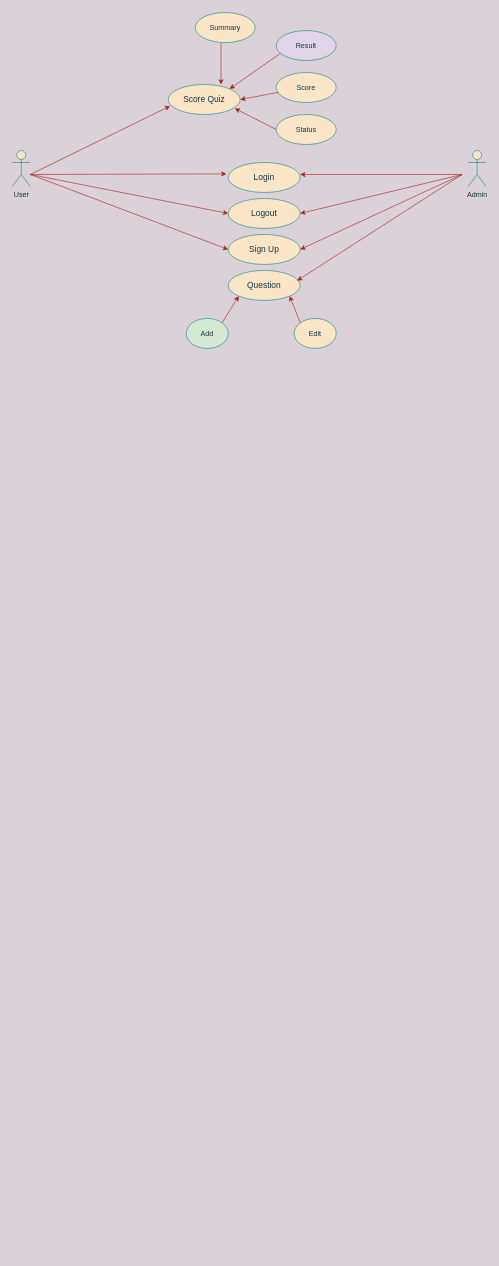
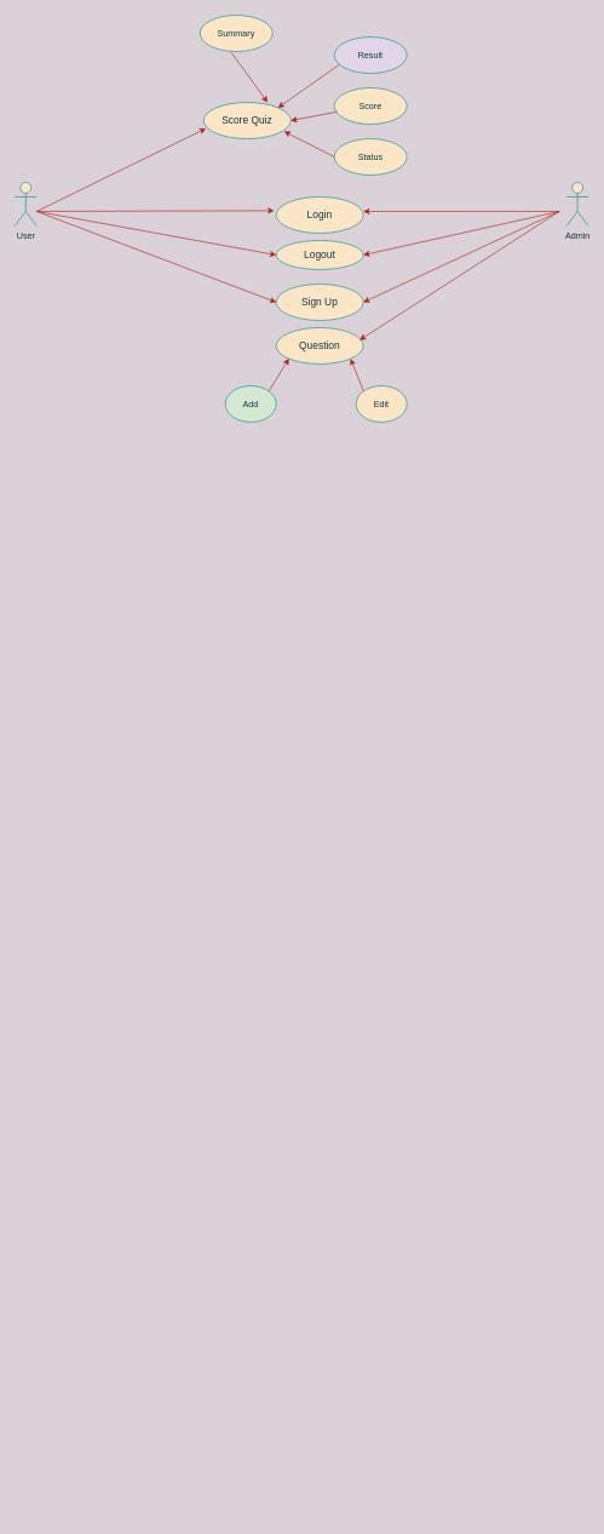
  <mxCell id="0" />
  <mxCell id="1" parent="0" />
  <mxCell id="2" value="&lt;font style=&quot;font-size: 14px&quot;&gt;Login&lt;/font&gt;" style="ellipse;whiteSpace=wrap;html=1;fillColor=#FAE5C7;strokeColor=#0F8B8D;fontColor=#143642;" parent="1" vertex="1"><mxGeometry x="380" y="270" width="120" height="50" as="geometry" /></mxCell>
  <mxCell id="3" value="User" style="shape=umlActor;verticalLabelPosition=bottom;verticalAlign=top;html=1;outlineConnect=0;rotation=0;fillColor=#FAE5C7;strokeColor=#0F8B8D;fontColor=#143642;" parent="1" vertex="1"><mxGeometry x="20" y="250" width="30" height="60" as="geometry" /></mxCell>
  <mxCell id="4" value="&lt;table class=&quot;waffle no-grid&quot; cellspacing=&quot;0&quot; cellpadding=&quot;0&quot; style=&quot;font-size: 13px; table-layout: fixed; border-collapse: separate; border-style: none; border-spacing: 0px; width: 0px; cursor: default; color: rgb(0, 0, 0); font-family: roboto, robotodraft, helvetica, arial, sans-serif; font-style: normal; font-weight: 400; letter-spacing: normal; text-transform: none; word-spacing: 0px;&quot;&gt;&lt;tbody&gt;&lt;tr style=&quot;height: 20px&quot;&gt;&lt;td class=&quot;s1&quot; dir=&quot;ltr&quot; style=&quot;overflow: hidden; border-style: solid; border-color: rgba(204, 204, 204, 0) rgb(0, 0, 0) rgb(0, 0, 0) rgba(204, 204, 204, 0); border-width: 0px 1px 1px 0px; vertical-align: bottom; line-height: inherit; background-color: rgb(255, 255, 255); padding: 2px 3px; text-align: left; color: rgb(0, 0, 0); font-family: arial; font-size: 10pt; overflow-wrap: break-word; direction: ltr;&quot;&gt;Thank you for allowing me to assist you on this matter. I appreciate your patience and understanding as I assist you today.&lt;/td&gt;&lt;/tr&gt;&lt;tr style=&quot;height: 20px&quot;&gt;&lt;th id=&quot;0R13&quot; class=&quot;row-headers-background row-header-shim&quot; style=&quot;z-index: 1 ; background: rgb(248 , 249 , 250) ; font-weight: normal ; text-align: center ; vertical-align: middle ; font-size: 8pt ; color: rgb(95 , 99 , 104) ; height: 20px ; border-style: solid ; border-color: rgb(204 , 204 , 204) ; border-width: 0px 1px 1px 0px ; overflow: hidden ; padding: 0px ; width: 0px ; margin: 0px ; position: relative ; font-family: &amp;quot;roboto&amp;quot; , &amp;quot;robotodraft&amp;quot; , &amp;quot;helvetica&amp;quot; , &amp;quot;arial&amp;quot; , sans-serif&quot;&gt;&lt;/th&gt;&lt;/tr&gt;&lt;/tbody&gt;&lt;/table&gt;&lt;br class=&quot;Apple-interchange-newline&quot;&gt;" style="text;whiteSpace=wrap;html=1;fontColor=#143642;" parent="1" vertex="1"><mxGeometry x="170" y="430" width="30" height="70" as="geometry" /></mxCell>
  <mxCell id="5" value="Admin" style="shape=umlActor;verticalLabelPosition=bottom;verticalAlign=top;html=1;outlineConnect=0;fillColor=#FAE5C7;strokeColor=#0F8B8D;fontColor=#143642;" parent="1" vertex="1"><mxGeometry x="780" y="250" width="30" height="60" as="geometry" /></mxCell>
- <mxCell id="6" value="&lt;font style=&quot;font-size: 14px&quot;&gt;Logout&lt;/font&gt;" style="ellipse;whiteSpace=wrap;html=1;fillColor=#FAE5C7;strokeColor=#0F8B8D;fontColor=#143642;" parent="1" vertex="1"><mxGeometry x="380" y="330" width="120" height="50" as="geometry" /></mxCell>
+ <mxCell id="6" value="&lt;font style=&quot;font-size: 14px&quot;&gt;Logout&lt;/font&gt;" style="ellipse;whiteSpace=wrap;html=1;fillColor=#FAE5C7;strokeColor=#0F8B8D;fontColor=#143642;" parent="1" vertex="1"><mxGeometry x="380" y="330" width="120" height="40" as="geometry" /></mxCell>
  <mxCell id="7" value="&lt;font style=&quot;font-size: 14px&quot;&gt;Sign Up&lt;/font&gt;" style="ellipse;whiteSpace=wrap;html=1;fillColor=#FAE5C7;strokeColor=#0F8B8D;fontColor=#143642;" parent="1" vertex="1"><mxGeometry x="380" y="390" width="120" height="50" as="geometry" /></mxCell>
  <mxCell id="8" value="&lt;font style=&quot;font-size: 14px&quot;&gt;Question&lt;br&gt;&lt;/font&gt;" style="ellipse;whiteSpace=wrap;html=1;fillColor=#FAE5C7;strokeColor=#0F8B8D;fontColor=#143642;" parent="1" vertex="1"><mxGeometry x="380" y="450" width="120" height="50" as="geometry" /></mxCell>
  <mxCell id="9" value="" style="endArrow=classic;html=1;entryX=-0.025;entryY=0.38;entryDx=0;entryDy=0;entryPerimeter=0;strokeColor=#A8201A;fontColor=#143642;labelBackgroundColor=#DAD2D8;" parent="1" target="2" edge="1"><mxGeometry width="50" height="50" relative="1" as="geometry"><mxPoint x="50" y="290" as="sourcePoint" /><mxPoint x="100" y="240" as="targetPoint" /></mxGeometry></mxCell>
  <mxCell id="10" value="" style="endArrow=classic;html=1;strokeColor=#A8201A;fontColor=#143642;labelBackgroundColor=#DAD2D8;" parent="1" edge="1"><mxGeometry width="50" height="50" relative="1" as="geometry"><mxPoint x="770" y="290" as="sourcePoint" /><mxPoint x="500" y="290" as="targetPoint" /></mxGeometry></mxCell>
  <mxCell id="11" value="" style="endArrow=classic;html=1;entryX=1;entryY=0.5;entryDx=0;entryDy=0;strokeColor=#A8201A;fontColor=#143642;labelBackgroundColor=#DAD2D8;" parent="1" target="6" edge="1"><mxGeometry width="50" height="50" relative="1" as="geometry"><mxPoint x="770" y="290" as="sourcePoint" /><mxPoint x="937" y="390" as="targetPoint" /></mxGeometry></mxCell>
  <mxCell id="12" value="" style="endArrow=classic;html=1;entryX=1;entryY=0.5;entryDx=0;entryDy=0;strokeColor=#A8201A;fontColor=#143642;labelBackgroundColor=#DAD2D8;" parent="1" target="7" edge="1"><mxGeometry width="50" height="50" relative="1" as="geometry"><mxPoint x="770" y="290" as="sourcePoint" /><mxPoint x="1007" y="479" as="targetPoint" /></mxGeometry></mxCell>
  <mxCell id="13" value="" style="endArrow=classic;html=1;entryX=0.958;entryY=0.34;entryDx=0;entryDy=0;entryPerimeter=0;strokeColor=#A8201A;fontColor=#143642;labelBackgroundColor=#DAD2D8;" parent="1" target="8" edge="1"><mxGeometry width="50" height="50" relative="1" as="geometry"><mxPoint x="770" y="290" as="sourcePoint" /><mxPoint x="502" y="466" as="targetPoint" /></mxGeometry></mxCell>
  <mxCell id="14" value="" style="endArrow=classic;html=1;entryX=0;entryY=0.5;entryDx=0;entryDy=0;strokeColor=#A8201A;fontColor=#143642;labelBackgroundColor=#DAD2D8;" parent="1" target="6" edge="1"><mxGeometry width="50" height="50" relative="1" as="geometry"><mxPoint x="50" y="290" as="sourcePoint" /><mxPoint x="1047" y="569" as="targetPoint" /></mxGeometry></mxCell>
  <mxCell id="15" value="&lt;table class=&quot;waffle no-grid&quot; cellspacing=&quot;0&quot; cellpadding=&quot;0&quot; style=&quot;font-size: 13px; table-layout: fixed; border-collapse: separate; border-style: none; border-spacing: 0px; width: 0px; cursor: default; color: rgb(0, 0, 0); font-family: roboto, robotodraft, helvetica, arial, sans-serif; font-style: normal; font-weight: 400; letter-spacing: normal; text-transform: none; word-spacing: 0px;&quot;&gt;&lt;tbody&gt;&lt;tr style=&quot;height: 20px&quot;&gt;&lt;td class=&quot;s1&quot; dir=&quot;ltr&quot; style=&quot;overflow: hidden; border-style: solid; border-color: rgba(204, 204, 204, 0) rgb(0, 0, 0) rgb(0, 0, 0) rgba(204, 204, 204, 0); border-width: 0px 1px 1px 0px; vertical-align: bottom; line-height: inherit; background-color: rgb(255, 255, 255); padding: 2px 3px; text-align: left; color: rgb(0, 0, 0); font-family: arial; font-size: 10pt; overflow-wrap: break-word; direction: ltr;&quot;&gt;Thank you for allowing me to assist you on this matter. I appreciate your patience and understanding as I assist you today.&lt;/td&gt;&lt;/tr&gt;&lt;tr style=&quot;height: 20px&quot;&gt;&lt;th id=&quot;0R13&quot; class=&quot;row-headers-background row-header-shim&quot; style=&quot;z-index: 1 ; background: rgb(248 , 249 , 250) ; font-weight: normal ; text-align: center ; vertical-align: middle ; font-size: 8pt ; color: rgb(95 , 99 , 104) ; height: 20px ; border-style: solid ; border-color: rgb(204 , 204 , 204) ; border-width: 0px 1px 1px 0px ; overflow: hidden ; padding: 0px ; width: 0px ; margin: 0px ; position: relative ; font-family: &amp;quot;roboto&amp;quot; , &amp;quot;robotodraft&amp;quot; , &amp;quot;helvetica&amp;quot; , &amp;quot;arial&amp;quot; , sans-serif&quot;&gt;&lt;/th&gt;&lt;/tr&gt;&lt;/tbody&gt;&lt;/table&gt;&lt;br class=&quot;Apple-interchange-newline&quot;&gt;" style="text;whiteSpace=wrap;html=1;fontColor=#143642;" parent="1" vertex="1"><mxGeometry x="190" y="410" width="30" height="70" as="geometry" /></mxCell>
  <mxCell id="16" value="" style="endArrow=classic;html=1;entryX=0;entryY=0.5;entryDx=0;entryDy=0;strokeColor=#A8201A;fontColor=#143642;labelBackgroundColor=#DAD2D8;" parent="1" edge="1"><mxGeometry width="50" height="50" relative="1" as="geometry"><mxPoint x="50" y="290" as="sourcePoint" /><mxPoint x="380" y="415" as="targetPoint" /></mxGeometry></mxCell>
  <mxCell id="17" value="" style="endArrow=classic;html=1;entryX=0.025;entryY=0.72;entryDx=0;entryDy=0;entryPerimeter=0;strokeColor=#A8201A;fontColor=#143642;labelBackgroundColor=#DAD2D8;" parent="1" target="25" edge="1"><mxGeometry width="50" height="50" relative="1" as="geometry"><mxPoint x="50" y="290" as="sourcePoint" /><mxPoint x="280" y="130" as="targetPoint" /></mxGeometry></mxCell>
  <mxCell id="18" value="Add" style="ellipse;whiteSpace=wrap;html=1;fillColor=#d5e8d4;strokeColor=#0F8B8D;fontColor=#143642;" parent="1" vertex="1"><mxGeometry x="310" y="530" width="70" height="50" as="geometry" /></mxCell>
  <mxCell id="19" value="Edit" style="ellipse;whiteSpace=wrap;html=1;fillColor=#FAE5C7;strokeColor=#0F8B8D;fontColor=#143642;" parent="1" vertex="1"><mxGeometry x="490" y="530" width="70" height="50" as="geometry" /></mxCell>
  <mxCell id="20" value="" style="endArrow=classic;html=1;entryX=0;entryY=1;entryDx=0;entryDy=0;exitX=1;exitY=0;exitDx=0;exitDy=0;strokeColor=#A8201A;fontColor=#143642;labelBackgroundColor=#DAD2D8;" parent="1" source="18" target="8" edge="1"><mxGeometry width="50" height="50" relative="1" as="geometry"><mxPoint x="360" y="530" as="sourcePoint" /><mxPoint x="410" y="480" as="targetPoint" /></mxGeometry></mxCell>
  <mxCell id="21" value="" style="endArrow=classic;html=1;entryX=1;entryY=1;entryDx=0;entryDy=0;exitX=0;exitY=0;exitDx=0;exitDy=0;strokeColor=#A8201A;fontColor=#143642;labelBackgroundColor=#DAD2D8;" parent="1" source="19" target="8" edge="1"><mxGeometry width="50" height="50" relative="1" as="geometry"><mxPoint x="450" y="600" as="sourcePoint" /><mxPoint x="487.574" y="562.678" as="targetPoint" /></mxGeometry></mxCell>
  <mxCell id="22" value="Result" style="ellipse;whiteSpace=wrap;html=1;fillColor=#e1d5e7;strokeColor=#0F8B8D;fontColor=#143642;" parent="1" vertex="1"><mxGeometry x="460" y="50" width="100" height="50" as="geometry" /></mxCell>
  <mxCell id="23" value="Status" style="ellipse;whiteSpace=wrap;html=1;fillColor=#FAE5C7;strokeColor=#0F8B8D;fontColor=#143642;" parent="1" vertex="1"><mxGeometry x="460" y="190" width="100" height="50" as="geometry" /></mxCell>
  <mxCell id="24" value="Score" style="ellipse;whiteSpace=wrap;html=1;fillColor=#FAE5C7;strokeColor=#0F8B8D;fontColor=#143642;" parent="1" vertex="1"><mxGeometry x="460" y="120" width="100" height="50" as="geometry" /></mxCell>
  <mxCell id="25" value="&lt;font style=&quot;font-size: 14px&quot;&gt;Score Quiz&lt;/font&gt;" style="ellipse;whiteSpace=wrap;html=1;fillColor=#FAE5C7;strokeColor=#0F8B8D;fontColor=#143642;" parent="1" vertex="1"><mxGeometry x="280" y="140" width="120" height="50" as="geometry" /></mxCell>
  <mxCell id="26" value="" style="endArrow=classic;html=1;entryX=1;entryY=0;entryDx=0;entryDy=0;exitX=0.07;exitY=0.76;exitDx=0;exitDy=0;exitPerimeter=0;strokeColor=#A8201A;fontColor=#143642;labelBackgroundColor=#DAD2D8;" parent="1" source="22" target="25" edge="1"><mxGeometry width="50" height="50" relative="1" as="geometry"><mxPoint x="380" y="110" as="sourcePoint" /><mxPoint x="430" y="60" as="targetPoint" /></mxGeometry></mxCell>
  <mxCell id="27" value="" style="endArrow=classic;html=1;entryX=1;entryY=0.5;entryDx=0;entryDy=0;exitX=0.04;exitY=0.66;exitDx=0;exitDy=0;exitPerimeter=0;strokeColor=#A8201A;fontColor=#143642;labelBackgroundColor=#DAD2D8;" parent="1" source="24" target="25" edge="1"><mxGeometry width="50" height="50" relative="1" as="geometry"><mxPoint x="476.57" y="105.68" as="sourcePoint" /><mxPoint x="399.996" y="170.002" as="targetPoint" /></mxGeometry></mxCell>
  <mxCell id="28" value="" style="endArrow=classic;html=1;exitX=0;exitY=0.5;exitDx=0;exitDy=0;strokeColor=#A8201A;fontColor=#143642;labelBackgroundColor=#DAD2D8;" parent="1" source="23" edge="1"><mxGeometry width="50" height="50" relative="1" as="geometry"><mxPoint x="720" y="160" as="sourcePoint" /><mxPoint x="391" y="180" as="targetPoint" /></mxGeometry></mxCell>
- <mxCell id="29" value="Summary" style="ellipse;whiteSpace=wrap;html=1;fillColor=#FAE5C7;strokeColor=#0F8B8D;fontColor=#143642;" parent="1" vertex="1"><mxGeometry x="325" y="20" width="100" height="50" as="geometry" /></mxCell>
+ <mxCell id="29" value="Summary" style="ellipse;whiteSpace=wrap;html=1;fillColor=#FAE5C7;strokeColor=#0F8B8D;fontColor=#143642;" parent="1" vertex="1"><mxGeometry x="275" y="20" width="100" height="50" as="geometry" /></mxCell>
  <mxCell id="30" value="" style="endArrow=classic;html=1;exitX=0.43;exitY=1.02;exitDx=0;exitDy=0;exitPerimeter=0;strokeColor=#A8201A;fontColor=#143642;labelBackgroundColor=#DAD2D8;" parent="1" source="29" edge="1"><mxGeometry width="50" height="50" relative="1" as="geometry"><mxPoint x="170" y="100" as="sourcePoint" /><mxPoint x="368" y="140" as="targetPoint" /></mxGeometry></mxCell>
